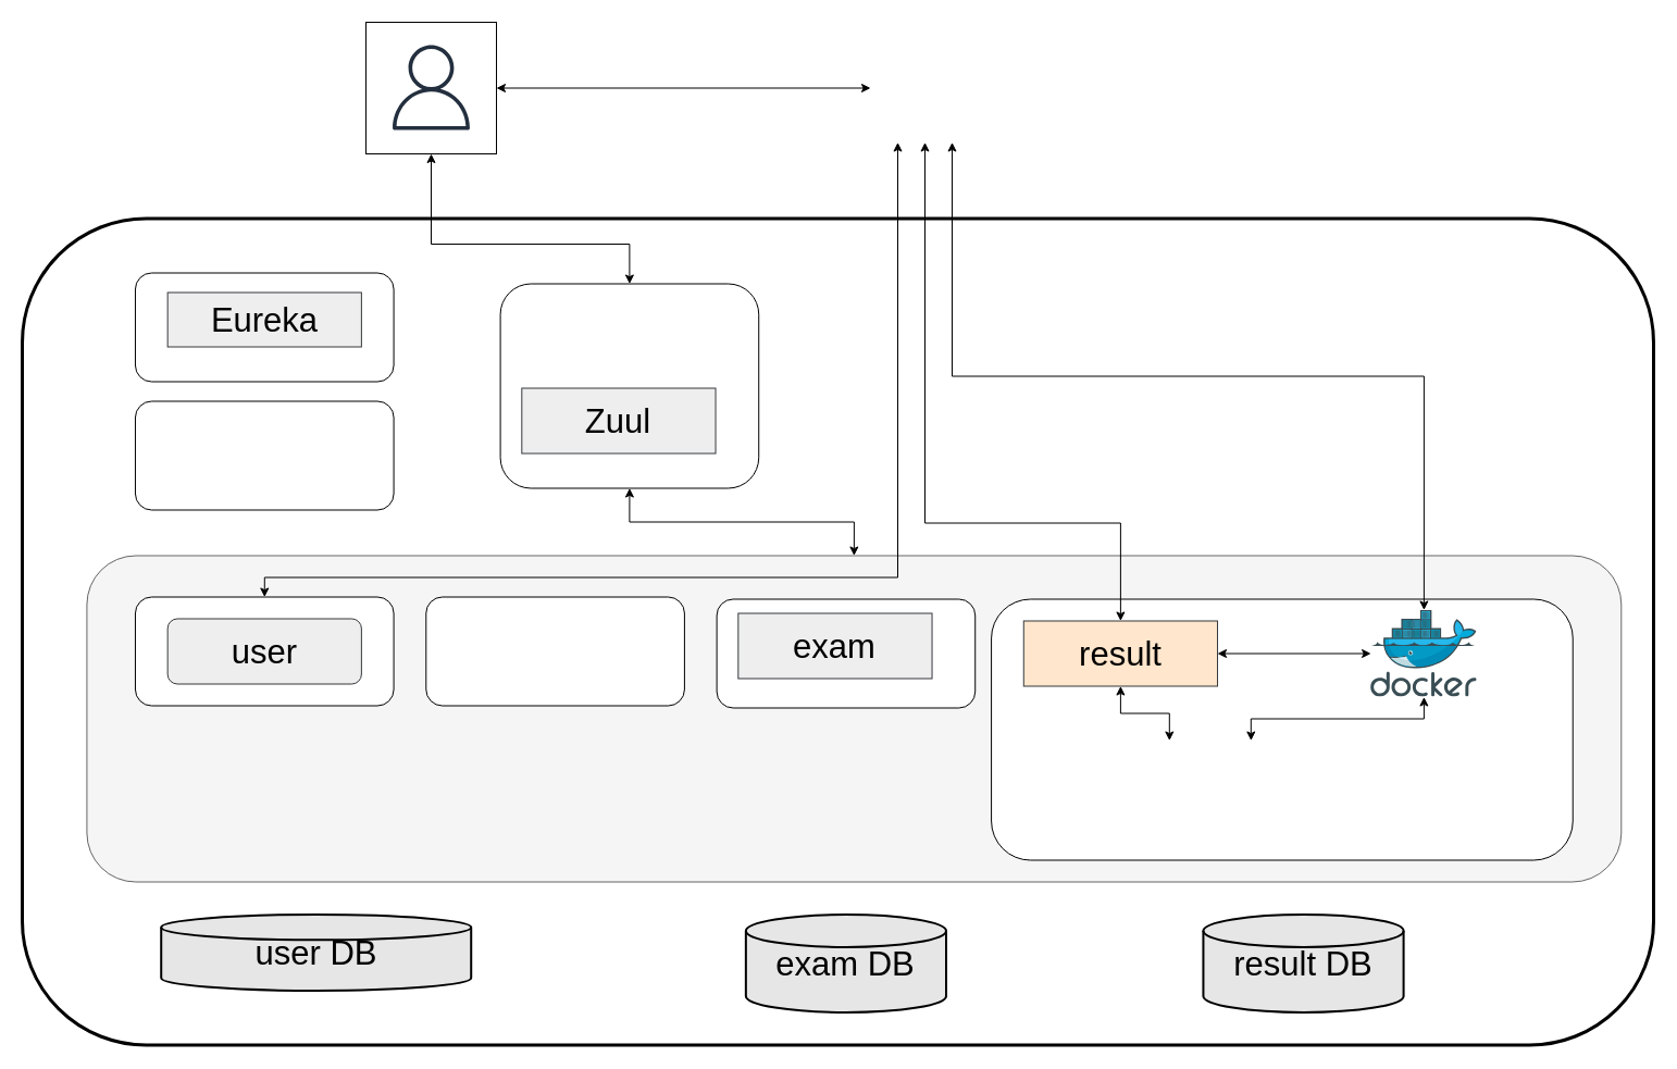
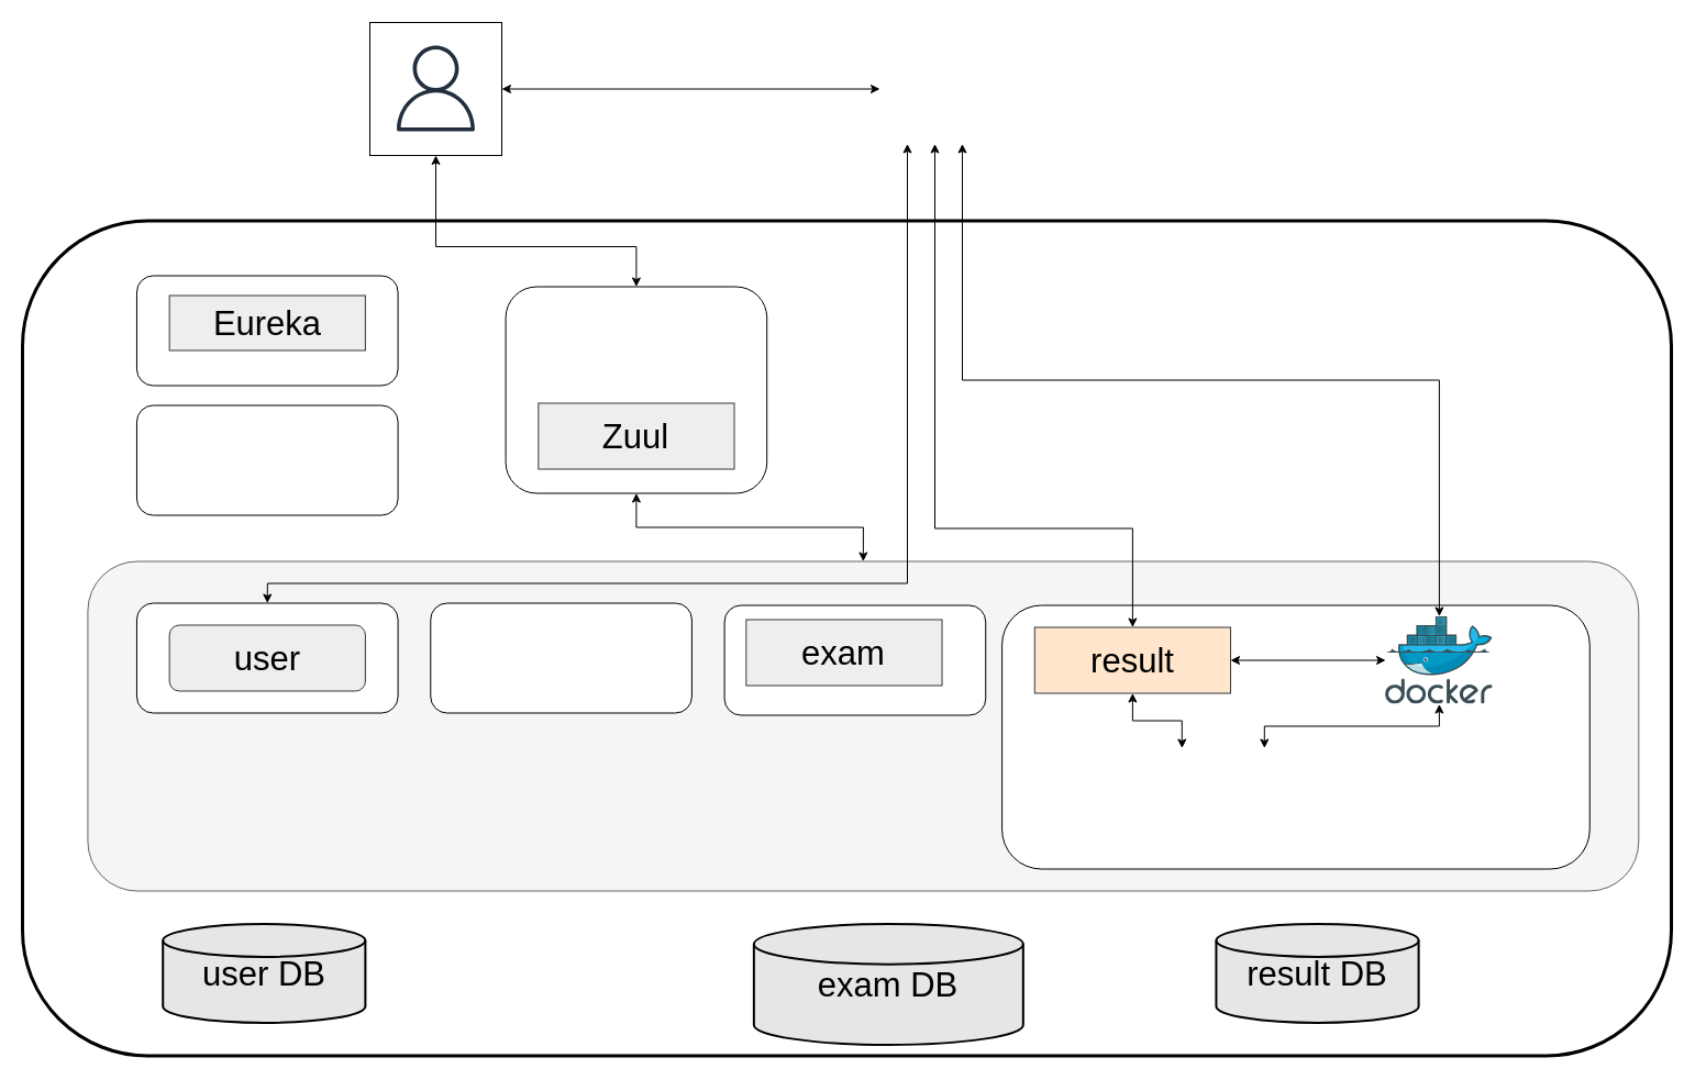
  <mxCell id="0" />
  <mxCell id="1" parent="0" />
  <mxCell id="2" value="" style="group;fontSize=31;" vertex="1" connectable="0" parent="1"><mxGeometry x="20" y="200.5" width="1500" height="760" as="geometry" /></mxCell>
  <mxCell id="3" value="" style="rounded=1;whiteSpace=wrap;html=1;strokeWidth=3;fontSize=31;" vertex="1" parent="2"><mxGeometry width="1500.0" height="760" as="geometry" /></mxCell>
  <mxCell id="4" value="" style="rounded=1;whiteSpace=wrap;html=1;fillColor=#f5f5f5;strokeColor=#666666;fontColor=#333333;fontSize=31;" vertex="1" parent="2"><mxGeometry x="59.406" y="310" width="1410.891" height="300" as="geometry" /></mxCell>
  <mxCell id="5" value="" style="rounded=1;whiteSpace=wrap;html=1;fontSize=31;" vertex="1" parent="2"><mxGeometry x="891.089" y="350" width="534.653" height="240" as="geometry" /></mxCell>
  <mxCell id="6" value="" style="aspect=fixed;html=1;points=[];align=center;image;fontSize=31;image=img/lib/mscae/Docker.svg;" vertex="1" parent="2"><mxGeometry x="1240.099" y="360" width="97.56" height="80" as="geometry" /></mxCell>
  <mxCell id="7" style="edgeStyle=orthogonalEdgeStyle;rounded=0;orthogonalLoop=1;jettySize=auto;html=1;exitX=1;exitY=0.5;exitDx=0;exitDy=0;startArrow=classic;startFill=1;fontSize=31;" edge="1" parent="2" source="8" target="6"><mxGeometry relative="1" as="geometry" /></mxCell>
  <mxCell id="8" value="result" style="rounded=0;whiteSpace=wrap;html=1;fillColor=#ffe6cc;strokeColor=#36393d;fontSize=31;" vertex="1" parent="2"><mxGeometry x="920.792" y="370" width="178.218" height="60" as="geometry" /></mxCell>
  <mxCell id="9" style="edgeStyle=orthogonalEdgeStyle;rounded=0;orthogonalLoop=1;jettySize=auto;html=1;exitX=0.75;exitY=0;exitDx=0;exitDy=0;startArrow=classic;startFill=1;fontSize=31;" edge="1" parent="2" source="10" target="6"><mxGeometry relative="1" as="geometry" /></mxCell>
  <mxCell id="10" value="" style="shape=image;verticalLabelPosition=bottom;labelBackgroundColor=#ffffff;verticalAlign=top;aspect=fixed;imageAspect=0;image=https://www.jetbrains.com/objc/img/screenshots/development-environment@2x.png;fontSize=31;" vertex="1" parent="2"><mxGeometry x="1017.327" y="480" width="150" height="90" as="geometry" /></mxCell>
  <mxCell id="11" style="edgeStyle=orthogonalEdgeStyle;rounded=0;orthogonalLoop=1;jettySize=auto;html=1;exitX=0.5;exitY=1;exitDx=0;exitDy=0;entryX=0.25;entryY=0;entryDx=0;entryDy=0;startArrow=classic;startFill=1;fontSize=31;" edge="1" parent="2" source="8" target="10"><mxGeometry relative="1" as="geometry" /></mxCell>
  <mxCell id="12" style="edgeStyle=orthogonalEdgeStyle;rounded=0;orthogonalLoop=1;jettySize=auto;html=1;exitX=0.5;exitY=1;exitDx=0;exitDy=0;entryX=0.5;entryY=0;entryDx=0;entryDy=0;startArrow=classic;startFill=1;strokeColor=#000000;fontSize=31;" edge="1" parent="2" source="31" target="4"><mxGeometry relative="1" as="geometry" /></mxCell>
- <mxCell id="13" value="user DB" style="strokeWidth=2;html=1;shape=mxgraph.flowchart.database;whiteSpace=wrap;fillColor=#E6E6E6;fontSize=31;" vertex="1" parent="2"><mxGeometry x="127.723" y="640" width="285" height="70" as="geometry" /></mxCell>
- <mxCell id="14" value="exam DB" style="strokeWidth=2;html=1;shape=mxgraph.flowchart.database;whiteSpace=wrap;fillColor=#E6E6E6;fontSize=31;" vertex="1" parent="2"><mxGeometry x="665.347" y="640" width="184.158" height="90" as="geometry" /></mxCell>
+ <mxCell id="13" value="user DB" style="strokeWidth=2;html=1;shape=mxgraph.flowchart.database;whiteSpace=wrap;fillColor=#E6E6E6;fontSize=31;" vertex="1" parent="2"><mxGeometry x="127.723" y="640" width="184.158" height="90" as="geometry" /></mxCell>
+ <mxCell id="14" value="exam DB" style="strokeWidth=2;html=1;shape=mxgraph.flowchart.database;whiteSpace=wrap;fillColor=#E6E6E6;fontSize=31;" vertex="1" parent="2"><mxGeometry x="665.347" y="640" width="245" height="110" as="geometry" /></mxCell>
  <mxCell id="15" value="result DB" style="strokeWidth=2;html=1;shape=mxgraph.flowchart.database;whiteSpace=wrap;fillColor=#E6E6E6;fontSize=31;" vertex="1" parent="2"><mxGeometry x="1085.941" y="640" width="184.158" height="90" as="geometry" /></mxCell>
  <mxCell id="16" value="" style="group;fontSize=31;" vertex="1" connectable="0" parent="2"><mxGeometry x="103.96" y="168" width="237.624" height="100" as="geometry" /></mxCell>
  <mxCell id="17" value="" style="rounded=1;whiteSpace=wrap;html=1;fontSize=31;" vertex="1" parent="16"><mxGeometry width="237.624" height="100" as="geometry" /></mxCell>
  <mxCell id="18" value="" style="group;fontSize=31;" vertex="1" connectable="0" parent="2"><mxGeometry x="103.96" y="348" width="237.624" height="100" as="geometry" /></mxCell>
  <mxCell id="19" value="" style="rounded=1;whiteSpace=wrap;html=1;fontSize=31;" vertex="1" parent="18"><mxGeometry width="237.624" height="100" as="geometry" /></mxCell>
  <mxCell id="20" value="user" style="whiteSpace=wrap;html=1;fillColor=#eeeeee;strokeColor=#36393d;fontSize=31;rounded=1;" vertex="1" parent="18"><mxGeometry x="29.703" y="20" width="178.218" height="60" as="geometry" /></mxCell>
  <mxCell id="21" value="" style="group;fontSize=31;" vertex="1" connectable="0" parent="2"><mxGeometry x="371.287" y="348" width="237.624" height="100" as="geometry" /></mxCell>
  <mxCell id="22" value="" style="rounded=1;whiteSpace=wrap;html=1;fontSize=31;" vertex="1" parent="21"><mxGeometry width="237.624" height="100" as="geometry" /></mxCell>
  <mxCell id="23" value="" style="group;fontSize=31;" vertex="1" connectable="0" parent="2"><mxGeometry x="638.614" y="350" width="237.624" height="100" as="geometry" /></mxCell>
  <mxCell id="24" value="" style="rounded=1;whiteSpace=wrap;html=1;fontSize=31;" vertex="1" parent="23"><mxGeometry width="237.624" height="100" as="geometry" /></mxCell>
  <mxCell id="25" value="exam" style="rounded=0;whiteSpace=wrap;html=1;fillColor=#eeeeee;strokeColor=#36393d;fontSize=31;" vertex="1" parent="23"><mxGeometry x="19.703" y="13" width="178.218" height="60" as="geometry" /></mxCell>
  <mxCell id="26" value="" style="group;fontSize=31;" vertex="1" connectable="0" parent="2"><mxGeometry x="103.96" y="50" width="237.624" height="100" as="geometry" /></mxCell>
  <mxCell id="27" value="" style="group;fontSize=31;" vertex="1" connectable="0" parent="26"><mxGeometry width="237.624" height="100" as="geometry" /></mxCell>
  <mxCell id="28" value="" style="rounded=1;whiteSpace=wrap;html=1;fontSize=31;" vertex="1" parent="27"><mxGeometry width="237.624" height="100" as="geometry" /></mxCell>
  <mxCell id="29" value="Eureka" style="rounded=0;whiteSpace=wrap;html=1;fillColor=#eeeeee;strokeColor=#36393d;fontSize=31;" vertex="1" parent="27"><mxGeometry x="29.703" y="18" width="178.218" height="50" as="geometry" /></mxCell>
  <mxCell id="30" value="" style="group;fontSize=31;" vertex="1" connectable="0" parent="2"><mxGeometry x="439.604" y="60" width="237.624" height="188" as="geometry" /></mxCell>
  <mxCell id="31" value="" style="rounded=1;whiteSpace=wrap;html=1;fontSize=31;" vertex="1" parent="30"><mxGeometry width="237.624" height="188" as="geometry" /></mxCell>
- <mxCell id="32" value="Zuul" style="rounded=0;whiteSpace=wrap;html=1;fillColor=#eeeeee;strokeColor=#36393d;fontSize=31;" vertex="1" parent="30"><mxGeometry x="19.703" y="96" width="178.218" height="60" as="geometry" /></mxCell>
+ <mxCell id="32" value="Zuul" style="rounded=0;whiteSpace=wrap;html=1;fillColor=#eeeeee;strokeColor=#36393d;fontSize=31;" vertex="1" parent="30"><mxGeometry x="29.703" y="106" width="178.218" height="60" as="geometry" /></mxCell>
  <mxCell id="33" style="edgeStyle=orthogonalEdgeStyle;rounded=0;orthogonalLoop=1;jettySize=auto;html=1;exitX=0.5;exitY=0;exitDx=0;exitDy=0;entryX=0.25;entryY=1;entryDx=0;entryDy=0;startArrow=classic;startFill=1;strokeColor=#000000;fontSize=31;" edge="1" parent="1" source="19" target="36"><mxGeometry relative="1" as="geometry"><Array as="points"><mxPoint x="243" y="530.5" /><mxPoint x="825" y="530.5" /></Array></mxGeometry></mxCell>
  <mxCell id="34" style="edgeStyle=orthogonalEdgeStyle;rounded=0;orthogonalLoop=1;jettySize=auto;html=1;exitX=0.5;exitY=0;exitDx=0;exitDy=0;startArrow=classic;startFill=1;entryX=0.5;entryY=1;entryDx=0;entryDy=0;fontSize=31;" edge="1" parent="1" source="8" target="36"><mxGeometry relative="1" as="geometry"><mxPoint x="1040" y="150.5" as="targetPoint" /><Array as="points"><mxPoint x="1030" y="480.5" /><mxPoint x="850" y="480.5" /></Array></mxGeometry></mxCell>
  <mxCell id="35" style="edgeStyle=orthogonalEdgeStyle;rounded=0;orthogonalLoop=1;jettySize=auto;html=1;exitX=0.75;exitY=1;exitDx=0;exitDy=0;startArrow=classic;startFill=1;fontSize=31;" edge="1" parent="1" source="36" target="6"><mxGeometry relative="1" as="geometry" /></mxCell>
  <mxCell id="36" value="" style="shape=image;html=1;verticalAlign=top;verticalLabelPosition=bottom;labelBackgroundColor=#ffffff;imageAspect=0;aspect=fixed;image=https://cdn4.iconfinder.com/data/icons/logos-and-brands/512/144_Gitlab_logo_logos-128.png" vertex="1" parent="1"><mxGeometry x="800" y="30.5" width="100" height="100" as="geometry" /></mxCell>
  <mxCell id="37" value="" style="group" vertex="1" connectable="0" parent="1"><mxGeometry x="336" y="20" width="120" height="121" as="geometry" /></mxCell>
  <mxCell id="38" value="" style="rounded=0;whiteSpace=wrap;html=1;fillColor=#FFFFFF;" vertex="1" parent="37"><mxGeometry width="120" height="121" as="geometry" /></mxCell>
  <mxCell id="39" value="" style="outlineConnect=0;fontColor=#232F3E;gradientColor=none;fillColor=#232F3E;strokeColor=none;dashed=0;verticalLabelPosition=bottom;verticalAlign=top;align=center;html=1;fontSize=12;fontStyle=0;aspect=fixed;pointerEvents=1;shape=mxgraph.aws4.user;" vertex="1" parent="37"><mxGeometry x="21" y="21" width="78" height="78" as="geometry" /></mxCell>
  <mxCell id="40" style="edgeStyle=orthogonalEdgeStyle;rounded=0;orthogonalLoop=1;jettySize=auto;html=1;exitX=1;exitY=0.5;exitDx=0;exitDy=0;entryX=0;entryY=0.5;entryDx=0;entryDy=0;startArrow=classic;startFill=1;strokeColor=#000000;" edge="1" parent="1" source="38" target="36"><mxGeometry relative="1" as="geometry" /></mxCell>
  <mxCell id="41" style="edgeStyle=orthogonalEdgeStyle;rounded=0;orthogonalLoop=1;jettySize=auto;html=1;exitX=0.5;exitY=1;exitDx=0;exitDy=0;entryX=0.5;entryY=0;entryDx=0;entryDy=0;startArrow=classic;startFill=1;strokeColor=#000000;fontSize=31;" edge="1" parent="1" source="38" target="31"><mxGeometry relative="1" as="geometry"><Array as="points"><mxPoint x="396" y="224" /><mxPoint x="578" y="224" /></Array></mxGeometry></mxCell>
